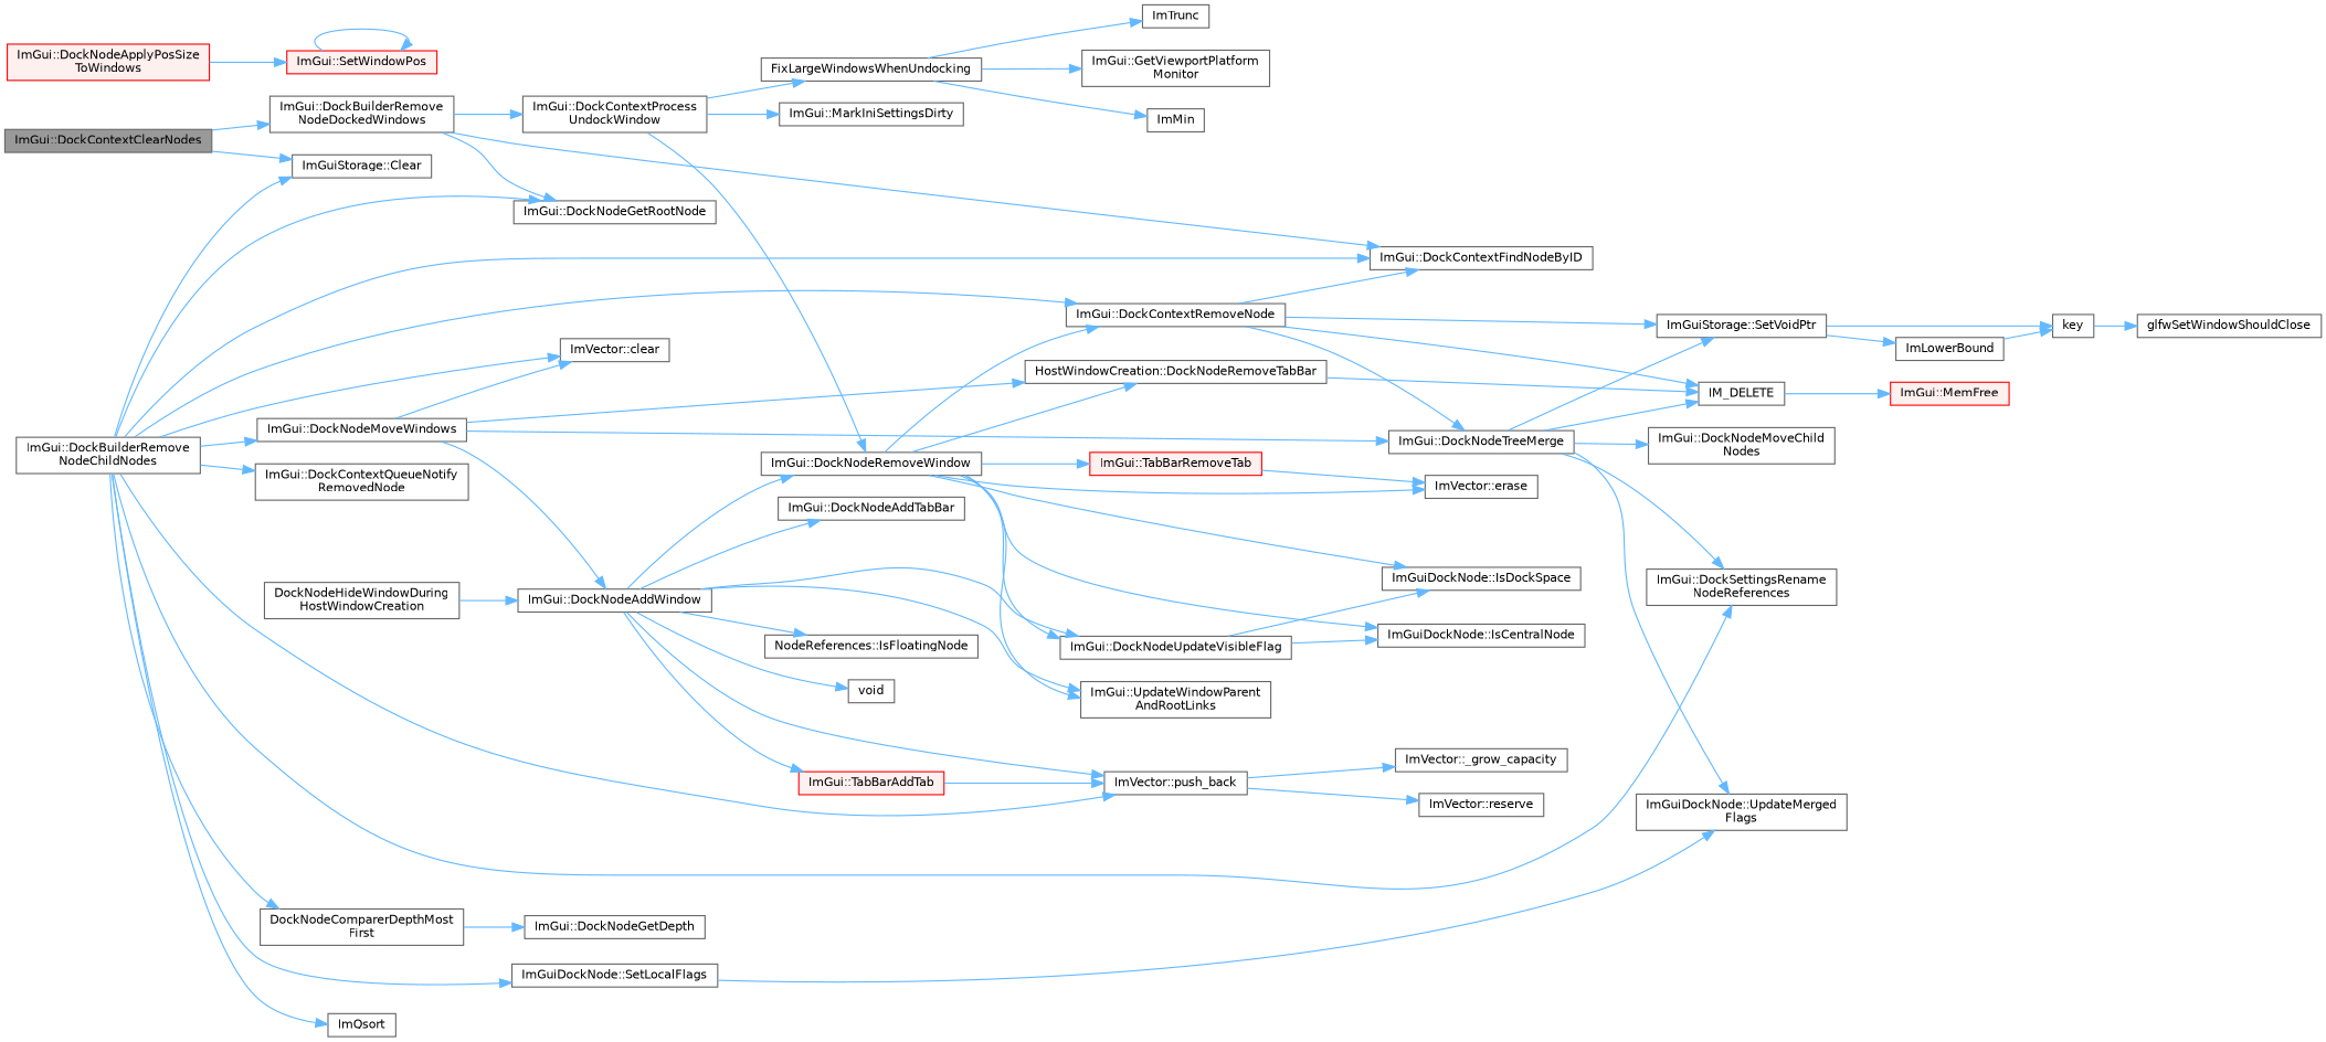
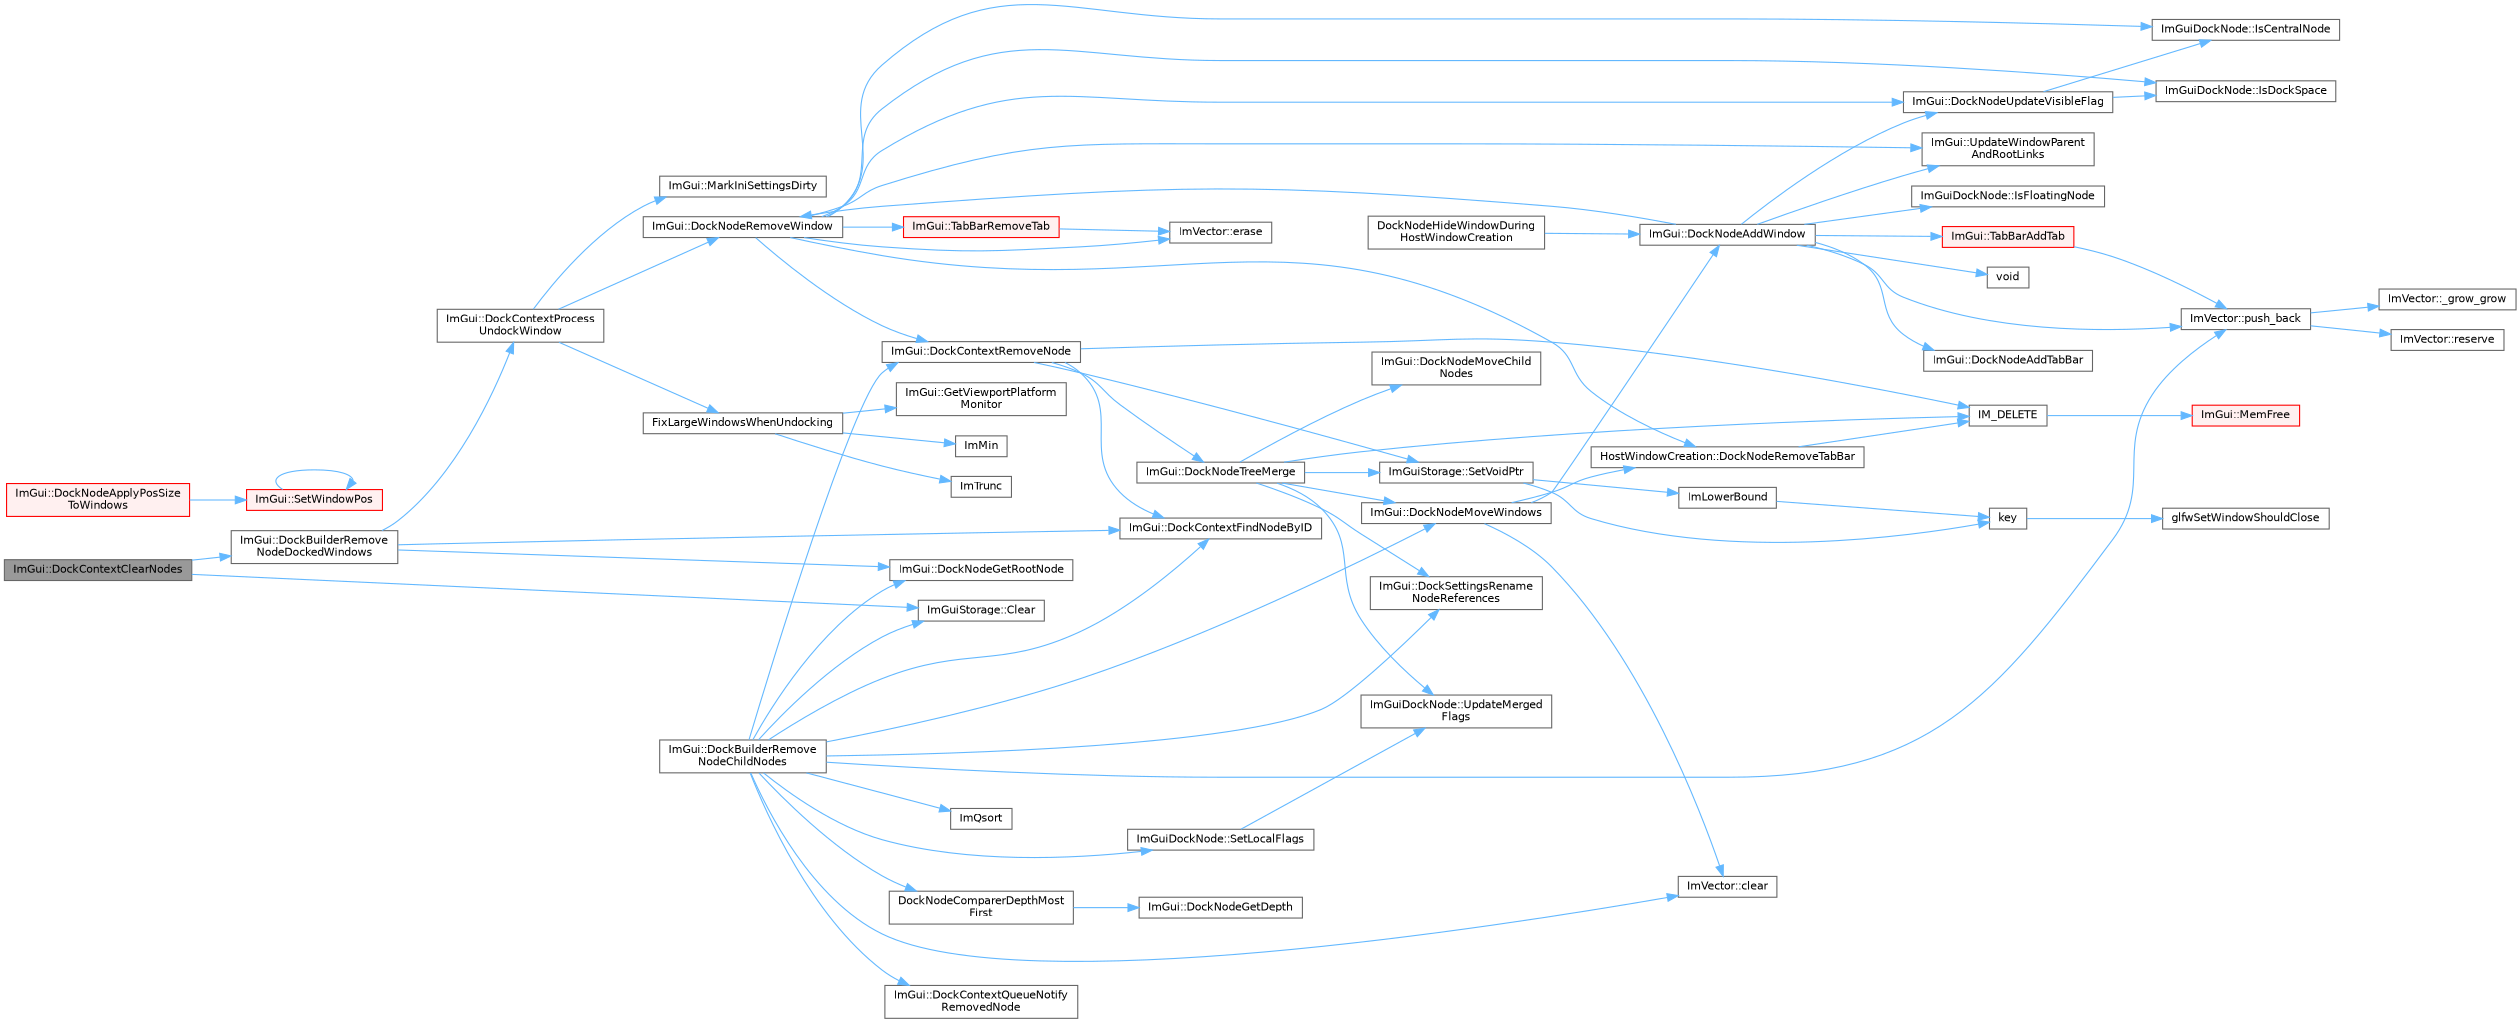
  digraph {
    rankdir=LR
    node [color=grey40 fillcolor=white fontname=Helvetica fontsize=10 shape=box style=filled]
    edge [color=steelblue1 fontname=Helvetica fontsize=10 labelfontname=Helvetica labelfontsize=10 style=solid]
    n1 [color=gray40 fillcolor=grey60 fontcolor=black height=0.2 label="ImGui::DockContextClearNodes" width=0.4]
    n2 [height=0.2 label="ImGui::DockBuilderRemove\lNodeDockedWindows" width=0.4]
    n3 [height=0.2 label="ImGuiStorage::Clear" width=0.4]
    n4 [height=0.2 label="ImGui::DockBuilderRemove\lNodeChildNodes" width=0.4]
    n5 [height=0.2 label="ImVector::clear" width=0.4]
    n6 [height=0.2 label="ImGui::DockContextFindNodeByID" width=0.4]
    n7 [height=0.2 label="ImGui::DockContextQueueNotify\lRemovedNode" width=0.4]
    n8 [height=0.2 label="ImGui::DockContextRemoveNode" width=0.4]
    n9 [height=0.2 label="ImGui::DockNodeMoveWindows" width=0.4]
    n10 [height=0.2 label="ImVector::push_back" width=0.4]
    n11 [height=0.2 label="ImGui::DockSettingsRename\lNodeReferences" width=0.4]
    n12 [height=0.2 label="DockNodeComparerDepthMost\lFirst" width=0.4]
    n13 [height=0.2 label="ImGui::DockNodeGetRootNode" width=0.4]
    n14 [height=0.2 label=ImQsort width=0.4]
    n15 [height=0.2 label="ImGuiDockNode::SetLocalFlags" width=0.4]
    n16 [height=0.2 label="ImGui::DockContextProcess\lUndockWindow" width=0.4]
    n17 [height=0.2 label="ImGui::DockNodeTreeMerge" width=0.4]
    n18 [height=0.2 label=IM_DELETE width=0.4]
    n19 [height=0.2 label="ImGuiStorage::SetVoidPtr" width=0.4]
    n20 [height=0.2 label="ImGui::DockNodeAddWindow" width=0.4]
    n21 [height=0.2 label="HostWindowCreation::DockNodeRemoveTabBar" width=0.4]
-   n22 [height=0.2 label="ImVector::_grow_capacity" width=0.4]
+   n22 [height=0.2 label="ImVector::_grow_grow" width=0.4]
    n23 [height=0.2 label="ImVector::reserve" width=0.4]
    n24 [height=0.2 label="ImGui::DockNodeGetDepth" width=0.4]
    n25 [height=0.2 label="ImGuiDockNode::UpdateMerged\lFlags" width=0.4]
    n26 [height=0.2 label=ImLowerBound width=0.4]
    n27 [height=0.2 label=key width=0.4]
    n28 [height=0.2 label=glfwSetWindowShouldClose width=0.4]
    n29 [height=0.2 label="ImGui::DockNodeMoveChild\lNodes" width=0.4]
    n30 [color=red fillcolor="#FFF0F0" height=0.2 label="ImGui::MemFree" width=0.4]
    n31 [color=red fillcolor="#FFF0F0" height=0.2 label="ImGui::DockNodeApplyPosSize\lToWindows" width=0.4]
    n32 [color=red fillcolor="#FFF0F0" height=0.2 label="ImGui::SetWindowPos" width=0.4]
    n33 [height=0.2 label="ImGui::DockNodeAddTabBar" width=0.4]
    n34 [height=0.2 label="ImGui::DockNodeRemoveWindow" width=0.4]
    n35 [height=0.2 label="ImGui::DockNodeUpdateVisibleFlag" width=0.4]
    n36 [height=0.2 label="ImGui::UpdateWindowParent\lAndRootLinks" width=0.4]
-   n37 [height=0.2 label="NodeReferences::IsFloatingNode" width=0.4]
+   n37 [height=0.2 label="ImGuiDockNode::IsFloatingNode" width=0.4]
    n38 [color=red fillcolor="#FFF0F0" height=0.2 label="ImGui::TabBarAddTab" width=0.4]
    n39 [height=0.2 label=void width=0.4]
    n40 [height=0.2 label="DockNodeHideWindowDuring\lHostWindowCreation" width=0.4]
    n41 [height=0.2 label="ImGuiDockNode::IsCentralNode" width=0.4]
    n42 [height=0.2 label="ImGuiDockNode::IsDockSpace" width=0.4]
    n43 [height=0.2 label="ImVector::erase" width=0.4]
    n44 [color=red fillcolor="#FFF0F0" height=0.2 label="ImGui::TabBarRemoveTab" width=0.4]
    n45 [height=0.2 label=FixLargeWindowsWhenUndocking width=0.4]
    n46 [height=0.2 label="ImGui::MarkIniSettingsDirty" width=0.4]
    n47 [height=0.2 label="ImGui::GetViewportPlatform\lMonitor" width=0.4]
    n48 [height=0.2 label=ImMin width=0.4]
    n49 [height=0.2 label=ImTrunc width=0.4]
    n1 -> n2
    n1 -> n3
    n2 -> n6
    n2 -> n13
    n2 -> n16
    n4 -> n3
    n4 -> n5
    n4 -> n6
    n4 -> n7
    n4 -> n8
    n4 -> n9
    n4 -> n10
    n4 -> n11
    n4 -> n12
    n4 -> n13
    n4 -> n14
    n4 -> n15
    n8 -> n6
    n8 -> n17
    n8 -> n18
    n8 -> n19
    n9 -> n5
    n9 -> n20
    n9 -> n21
    n10 -> n22
    n10 -> n23
    n12 -> n24
    n15 -> n25
    n16 -> n34
    n16 -> n45
    n16 -> n46
-   n9 -> n17
+   n17 -> n9
    n17 -> n11
    n17 -> n18
    n17 -> n19
    n17 -> n25
    n17 -> n29
    n18 -> n30
    n19 -> n26
    n19 -> n27
    n20 -> n10
    n20 -> n33
    n20 -> n34
    n20 -> n35
    n20 -> n36
    n20 -> n37
    n20 -> n38
    n20 -> n39
    n21 -> n18
    n26 -> n27
    n27 -> n28
    n31 -> n32
    n32 -> n32
    n34 -> n8
    n34 -> n21
    n34 -> n35
    n34 -> n36
    n34 -> n41
    n34 -> n42
    n34 -> n43
    n34 -> n44
    n35 -> n41
    n35 -> n42
    n38 -> n10
    n40 -> n20
    n44 -> n43
    n45 -> n47
    n45 -> n48
    n45 -> n49
  }
